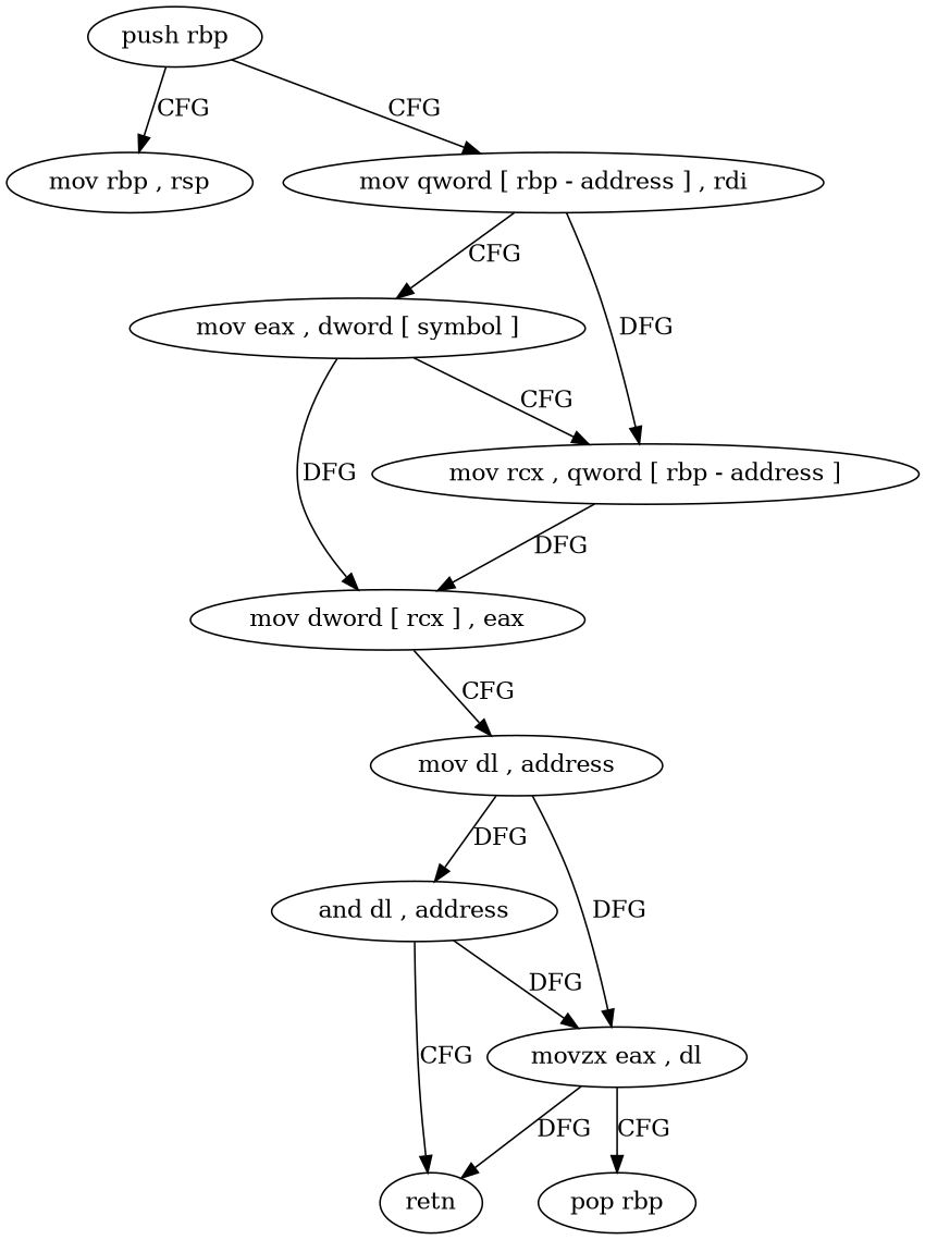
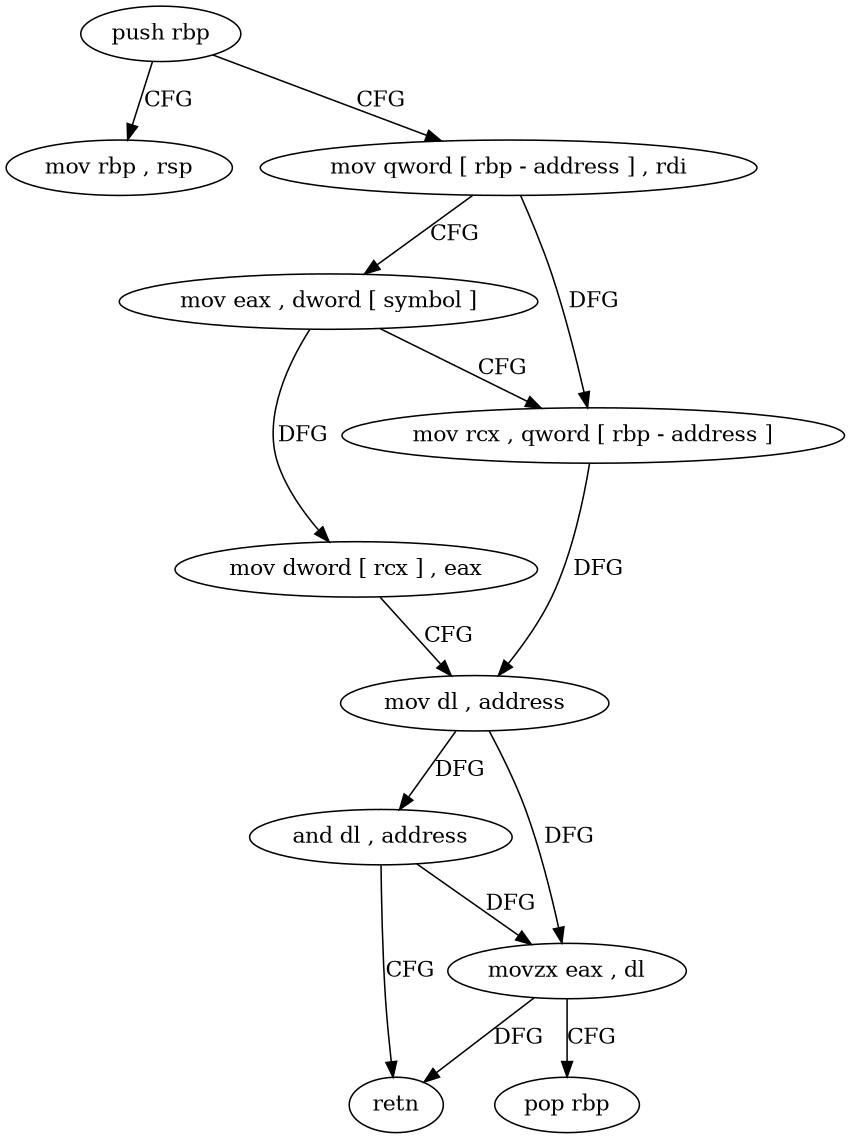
  digraph {
    n1 [label="push rbp"]
    n2 [label="mov rbp , rsp"]
    n3 [label="mov qword [ rbp - address ] , rdi"]
    n4 [label="mov eax , dword [ symbol ]"]
    n5 [label="mov rcx , qword [ rbp - address ]"]
    n6 [label="mov dword [ rcx ] , eax"]
    n7 [label="mov dl , address"]
    n8 [label="and dl , address"]
    n9 [label="movzx eax , dl"]
    n10 [label=retn]
    n11 [label="pop rbp"]
    n1 -> n2 [label=CFG]
    n1 -> n3 [label=CFG]
    n3 -> n4 [label=CFG]
    n3 -> n5 [label=DFG]
    n4 -> n5 [label=CFG]
    n4 -> n6 [label=DFG]
-   n5 -> n6 [label=DFG]
+   n5 -> n7 [label=DFG]
    n6 -> n7 [label=CFG]
    n7 -> n8 [label=DFG]
    n7 -> n9 [label=DFG]
    n8 -> n9 [label=DFG]
    n8 -> n10 [label=CFG]
    n9 -> n10 [label=DFG]
    n9 -> n11 [label=CFG]
  }
